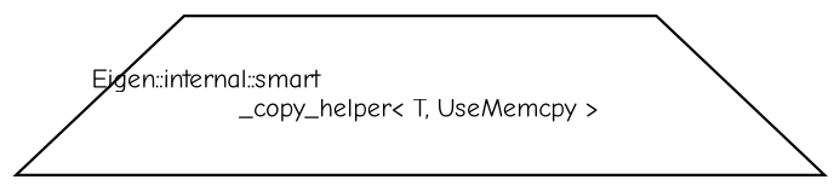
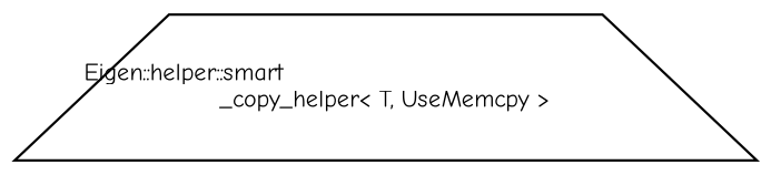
  digraph {
    rankdir=LR
    fontname="Comic Neue"
-   n1 [color=black fillcolor=white fontname="Comic Neue" fontsize=10 height=0.2 label="Eigen::internal::smart\l_copy_helper\< T, UseMemcpy \>" shape=trapezium style=filled width=0.4]
+   n1 [color=black fillcolor=white fontname="Comic Neue" fontsize=10 height=0.2 label="Eigen::helper::smart\l_copy_helper\< T, UseMemcpy \>" shape=trapezium style=filled width=0.4]
  }
